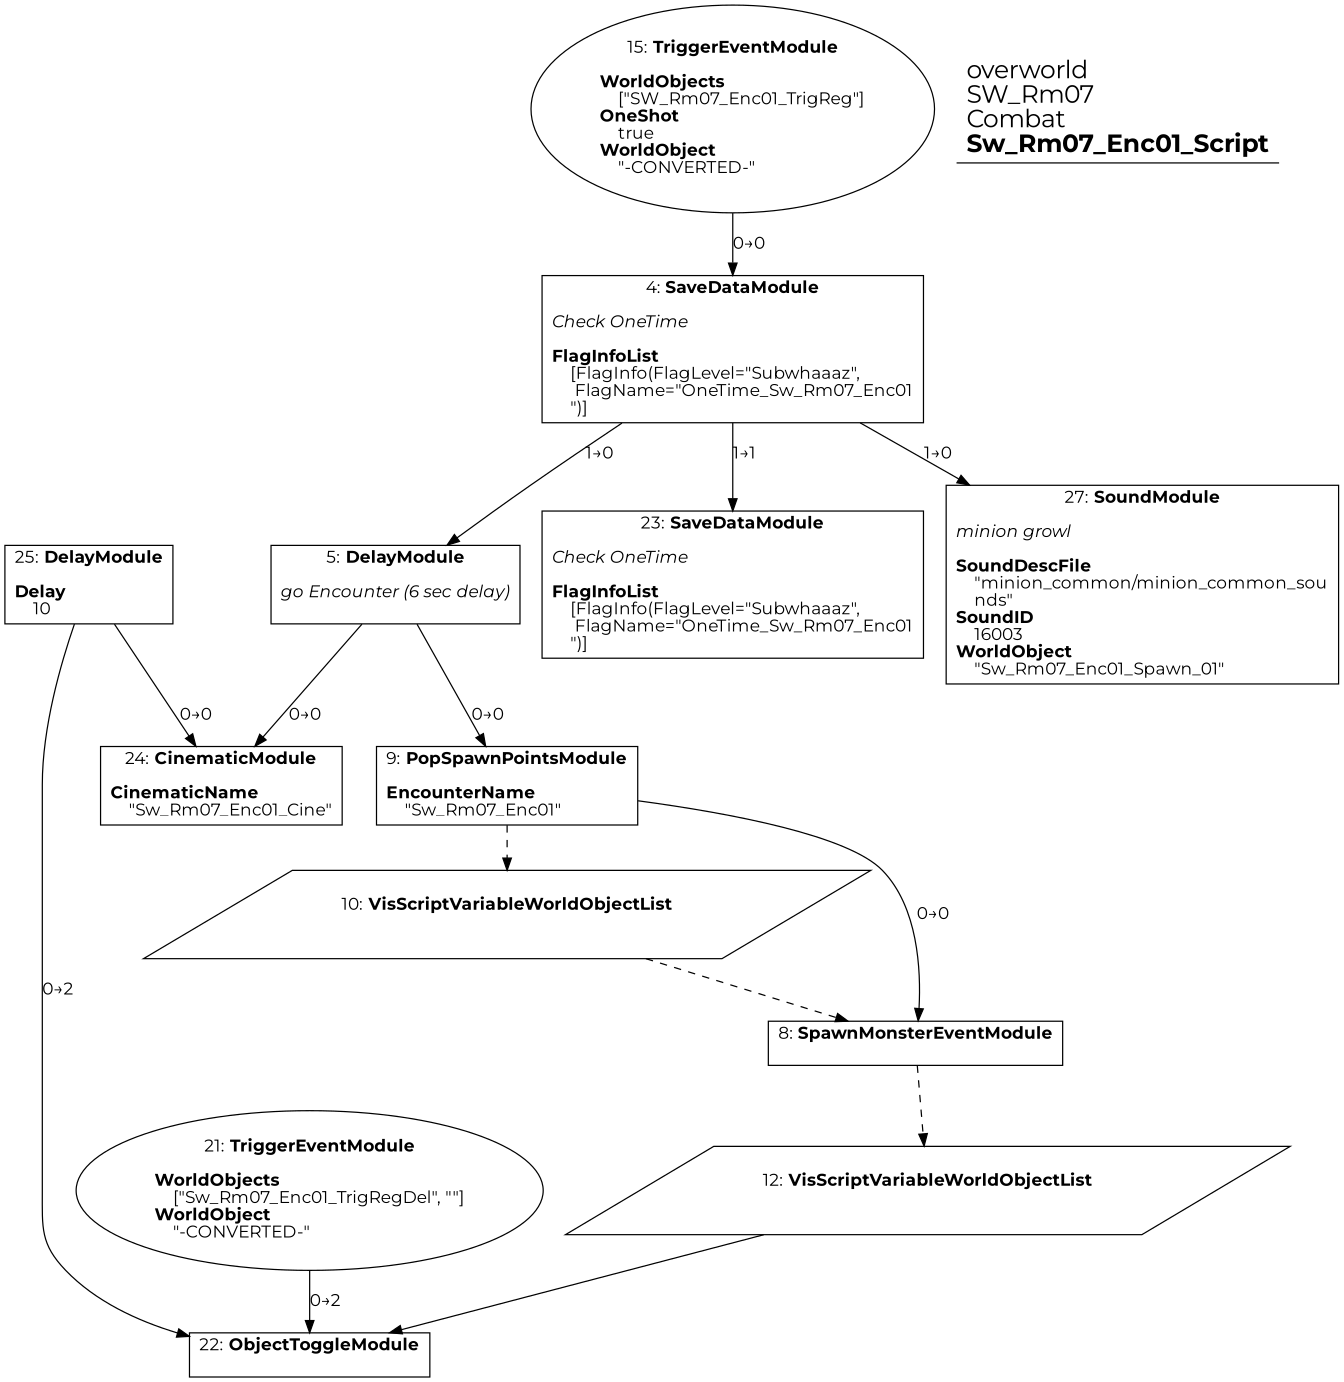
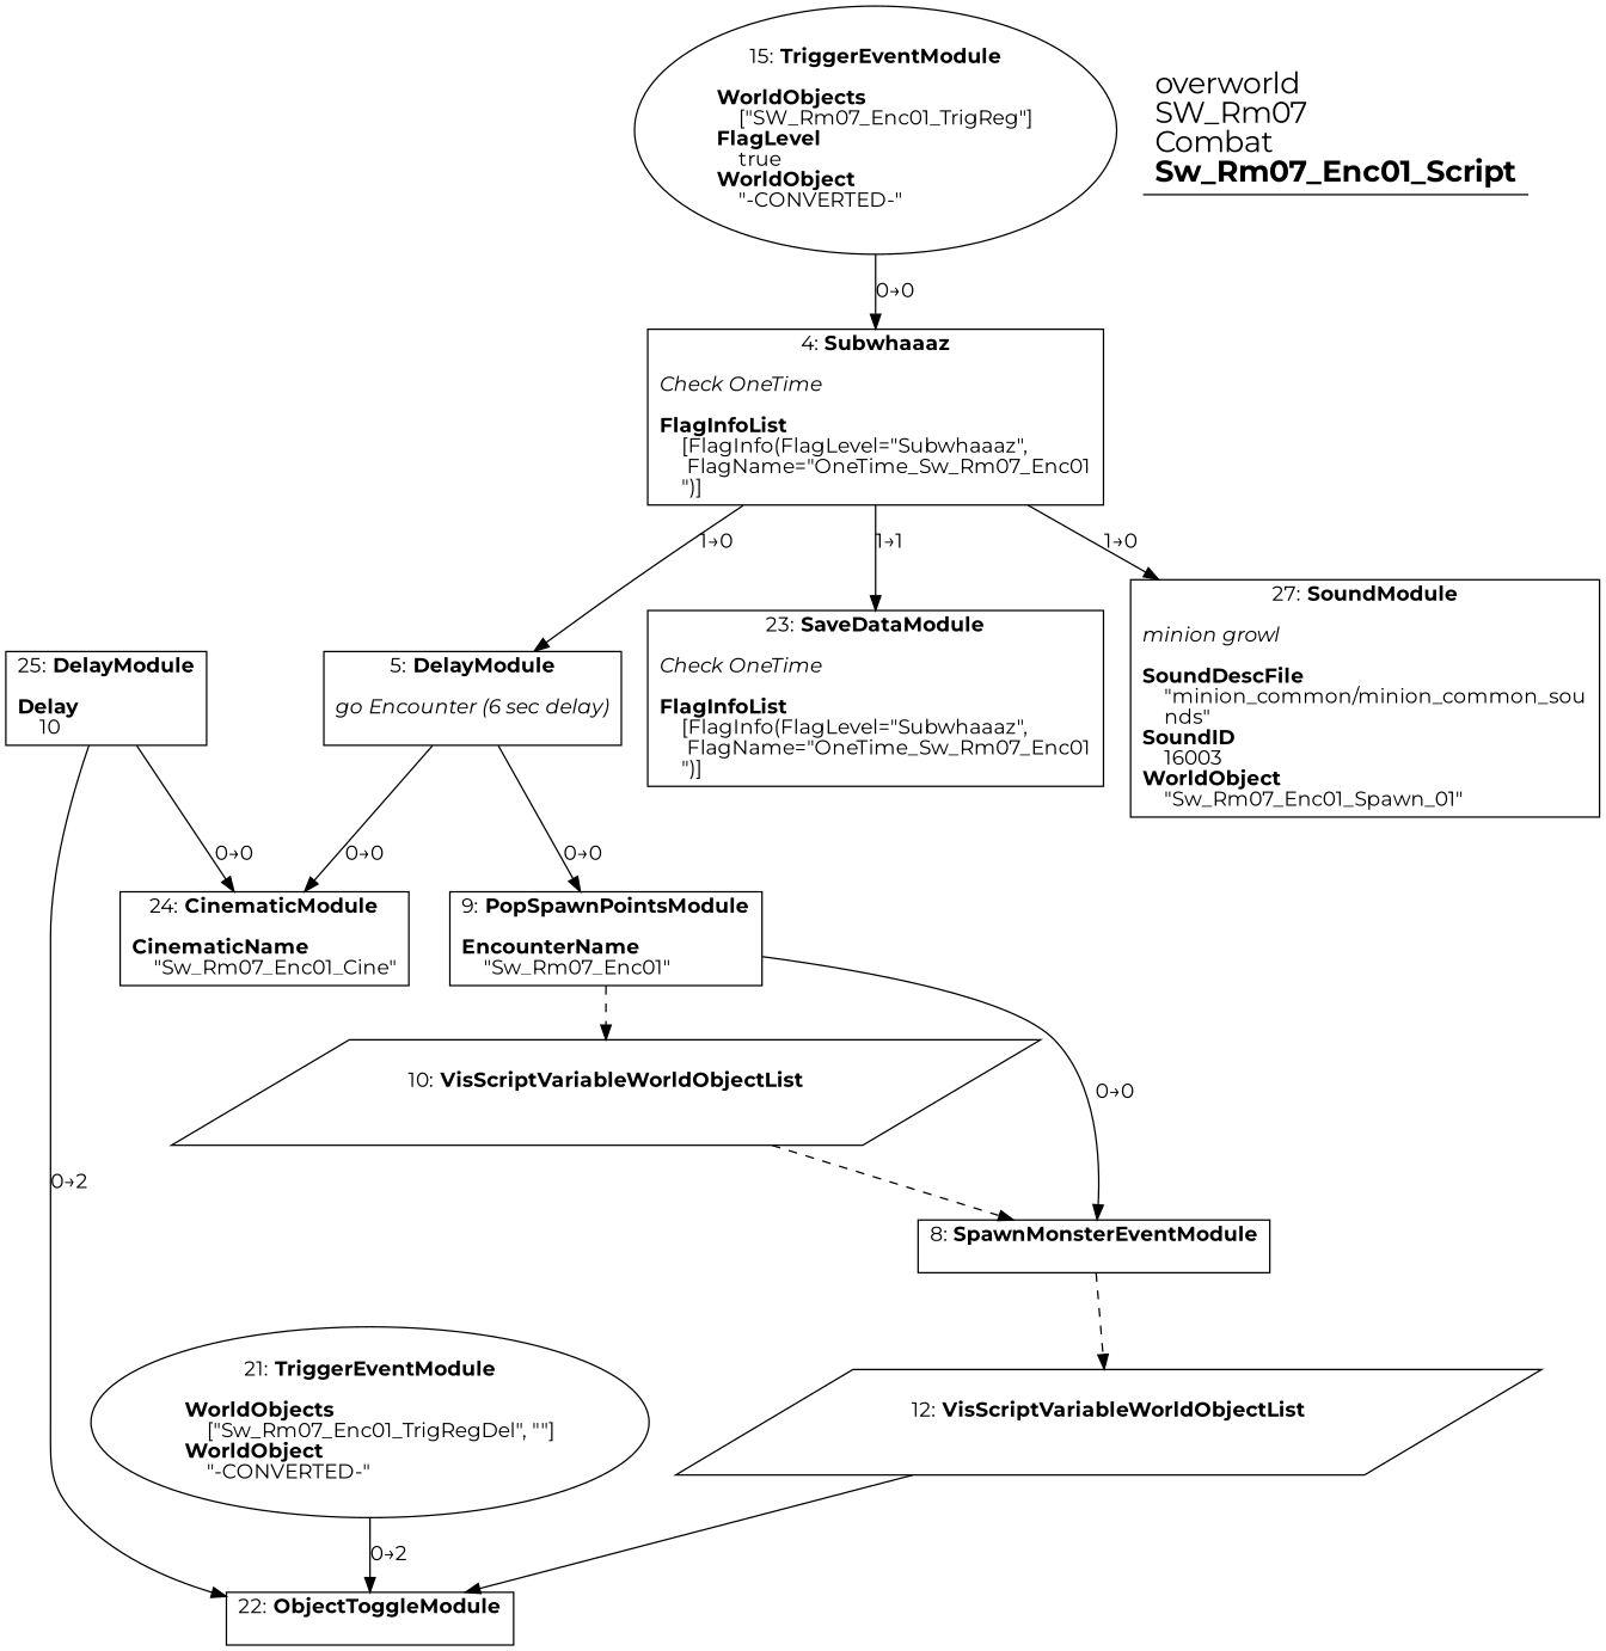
  digraph {
    fontname=Montserrat
    splines=spline
    node [fontname=Montserrat shape=box]
    edge [fontname=Montserrat]
-   n1 [label=<4: <b>SaveDataModule</b><br/><br/><i>Check OneTime<br align="left"/></i><br align="left"/><b>FlagInfoList</b><br align="left"/>    [FlagInfo(FlagLevel=&quot;Subwhaaaz&quot;,<br align="left"/>     FlagName=&quot;OneTime_Sw_Rm07_Enc01<br align="left"/>    &quot;)]<br align="left"/>>]
+   n1 [label=<4: <b>Subwhaaaz</b><br/><br/><i>Check OneTime<br align="left"/></i><br align="left"/><b>FlagInfoList</b><br align="left"/>    [FlagInfo(FlagLevel=&quot;Subwhaaaz&quot;,<br align="left"/>     FlagName=&quot;OneTime_Sw_Rm07_Enc01<br align="left"/>    &quot;)]<br align="left"/>>]
    n2 [label=<5: <b>DelayModule</b><br/><br/><i>go Encounter (6 sec delay)<br align="left"/></i><br align="left"/>>]
    n3 [label=<23: <b>SaveDataModule</b><br/><br/><i>Check OneTime<br align="left"/></i><br align="left"/><b>FlagInfoList</b><br align="left"/>    [FlagInfo(FlagLevel=&quot;Subwhaaaz&quot;,<br align="left"/>     FlagName=&quot;OneTime_Sw_Rm07_Enc01<br align="left"/>    &quot;)]<br align="left"/>>]
    n4 [label=<27: <b>SoundModule</b><br/><br/><i>minion growl<br align="left"/></i><br align="left"/><b>SoundDescFile</b><br align="left"/>    &quot;minion_common/minion_common_sou<br align="left"/>    nds&quot;<br align="left"/><b>SoundID</b><br align="left"/>    16003<br align="left"/><b>WorldObject</b><br align="left"/>    &quot;Sw_Rm07_Enc01_Spawn_01&quot;<br align="left"/>>]
    n5 [label=<9: <b>PopSpawnPointsModule</b><br/><br/><b>EncounterName</b><br align="left"/>    &quot;Sw_Rm07_Enc01&quot;<br align="left"/>>]
    n6 [label=<24: <b>CinematicModule</b><br/><br/><b>CinematicName</b><br align="left"/>    &quot;Sw_Rm07_Enc01_Cine&quot;<br align="left"/>>]
    n7 [label=<8: <b>SpawnMonsterEventModule</b><br/><br/>>]
    n8 [label=<10: <b>VisScriptVariableWorldObjectList</b><br/><br/>> shape=parallelogram]
    n9 [label=<12: <b>VisScriptVariableWorldObjectList</b><br/><br/>> shape=parallelogram]
    n10 [label=<25: <b>DelayModule</b><br/><br/><b>Delay</b><br align="left"/>    10<br align="left"/>>]
    n11 [label=<22: <b>ObjectToggleModule</b><br/><br/>>]
    n12 [label=<21: <b>TriggerEventModule</b><br/><br/><b>WorldObjects</b><br align="left"/>    [&quot;Sw_Rm07_Enc01_TrigRegDel&quot;, &quot;&quot;]<br align="left"/><b>WorldObject</b><br align="left"/>    &quot;-CONVERTED-&quot;<br align="left"/>> shape=oval]
-   n13 [label=<15: <b>TriggerEventModule</b><br/><br/><b>WorldObjects</b><br align="left"/>    [&quot;SW_Rm07_Enc01_TrigReg&quot;]<br align="left"/><b>OneShot</b><br align="left"/>    true<br align="left"/><b>WorldObject</b><br align="left"/>    &quot;-CONVERTED-&quot;<br align="left"/>> shape=oval]
+   n13 [label=<15: <b>TriggerEventModule</b><br/><br/><b>WorldObjects</b><br align="left"/>    [&quot;SW_Rm07_Enc01_TrigReg&quot;]<br align="left"/><b>FlagLevel</b><br align="left"/>    true<br align="left"/><b>WorldObject</b><br align="left"/>    &quot;-CONVERTED-&quot;<br align="left"/>> shape=oval]
    n14 [label=<<font point-size="20">overworld<br align="left"/>SW_Rm07<br align="left"/>Combat<br align="left"/><b>Sw_Rm07_Enc01_Script</b><br align="left"/></font>> shape=underline]
    n1 -> n2 [label="1→0"]
    n1 -> n3 [label="1→1"]
    n1 -> n4 [label="1→0"]
    n2 -> n5 [label="0→0"]
    n2 -> n6 [label="0→0"]
    n5 -> n7 [label="0→0"]
    n5 -> n8 [style=dashed]
    n7 -> n9 [style=dashed]
    n8 -> n7 [style=dashed]
    n9 -> n11 [style=solid]
    n10 -> n6 [label="0→0"]
    n10 -> n11 [label="0→2"]
    n12 -> n11 [label="0→2"]
    n13 -> n1 [label="0→0"]
  }
